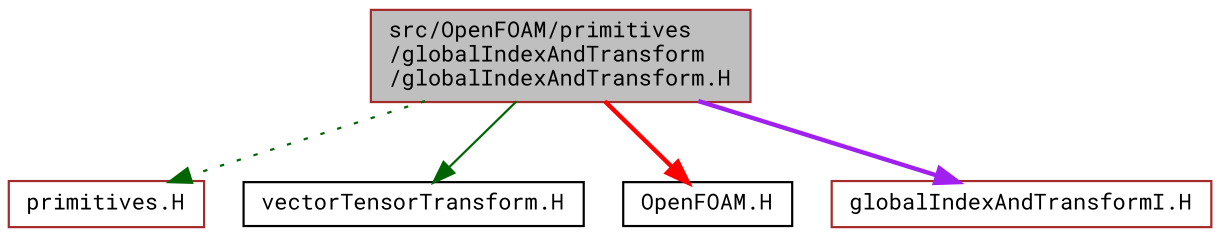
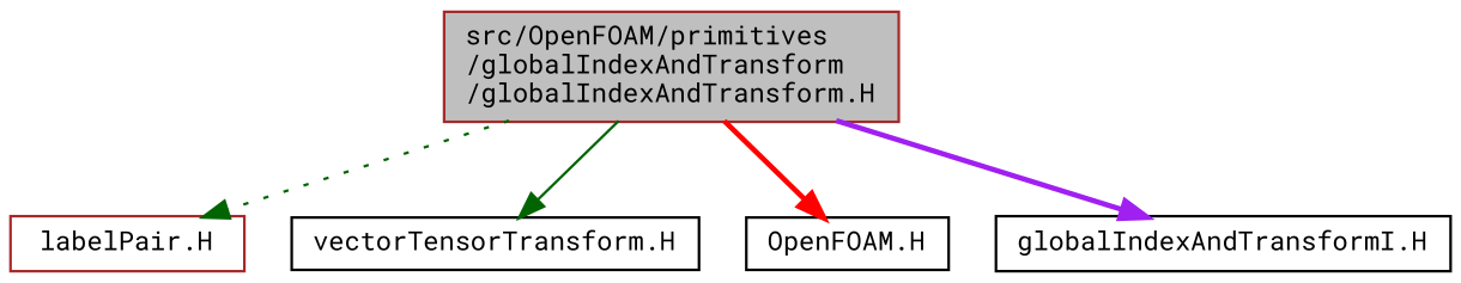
  digraph {
    fontname="Roboto Mono"
    node [color=brown fontname="Roboto Mono" fontsize=10 shape=record]
    edge [color=darkgreen fontname="Roboto Mono" fontsize=10 labelfontname=FreeSans labelfontsize=10 style=bold]
    n1 [fillcolor=grey75 fontcolor=black height=0.2 label="src/OpenFOAM/primitives\l/globalIndexAndTransform\l/globalIndexAndTransform.H" style=filled width=0.4]
-   n2 [height=0.2 label="primitives.H" width=0.4]
+   n2 [height=0.2 label="labelPair.H" width=0.4]
    n3 [color=black height=0.2 label="vectorTensorTransform.H" width=0.4]
    n4 [color=black height=0.2 label="OpenFOAM.H" width=0.4]
-   n5 [height=0.2 label="globalIndexAndTransformI.H" width=0.4]
+   n5 [color=black height=0.2 label="globalIndexAndTransformI.H" width=0.4]
    n1 -> n2 [style=dotted]
    n1 -> n3 [style=solid]
    n1 -> n4 [color=red]
    n1 -> n5 [color=purple]
  }
